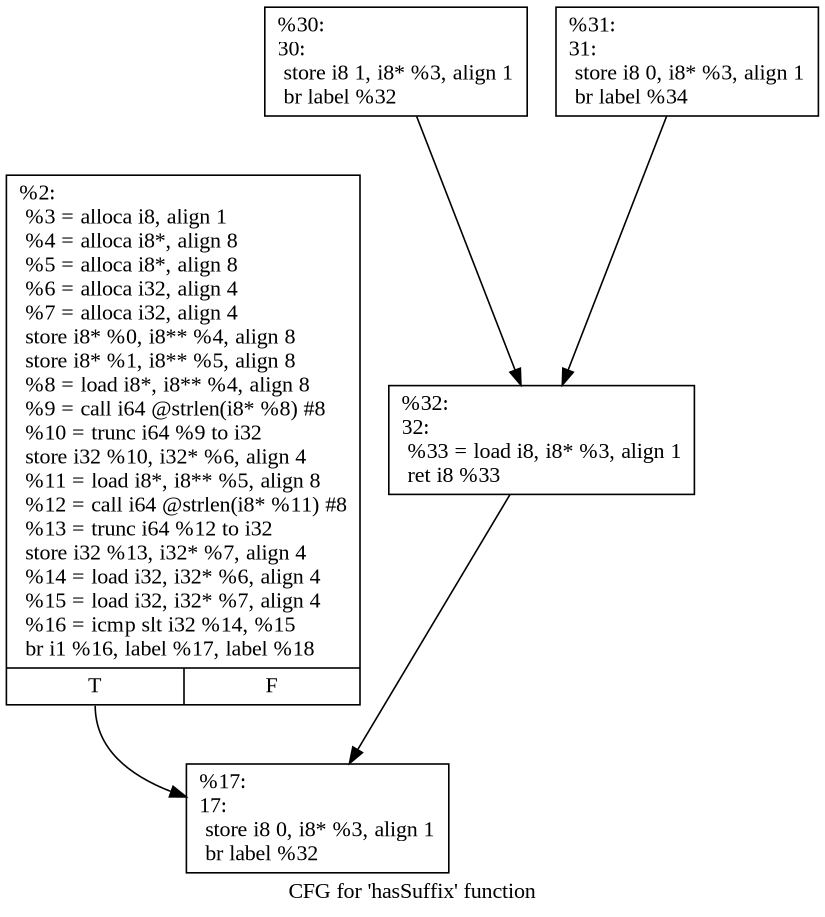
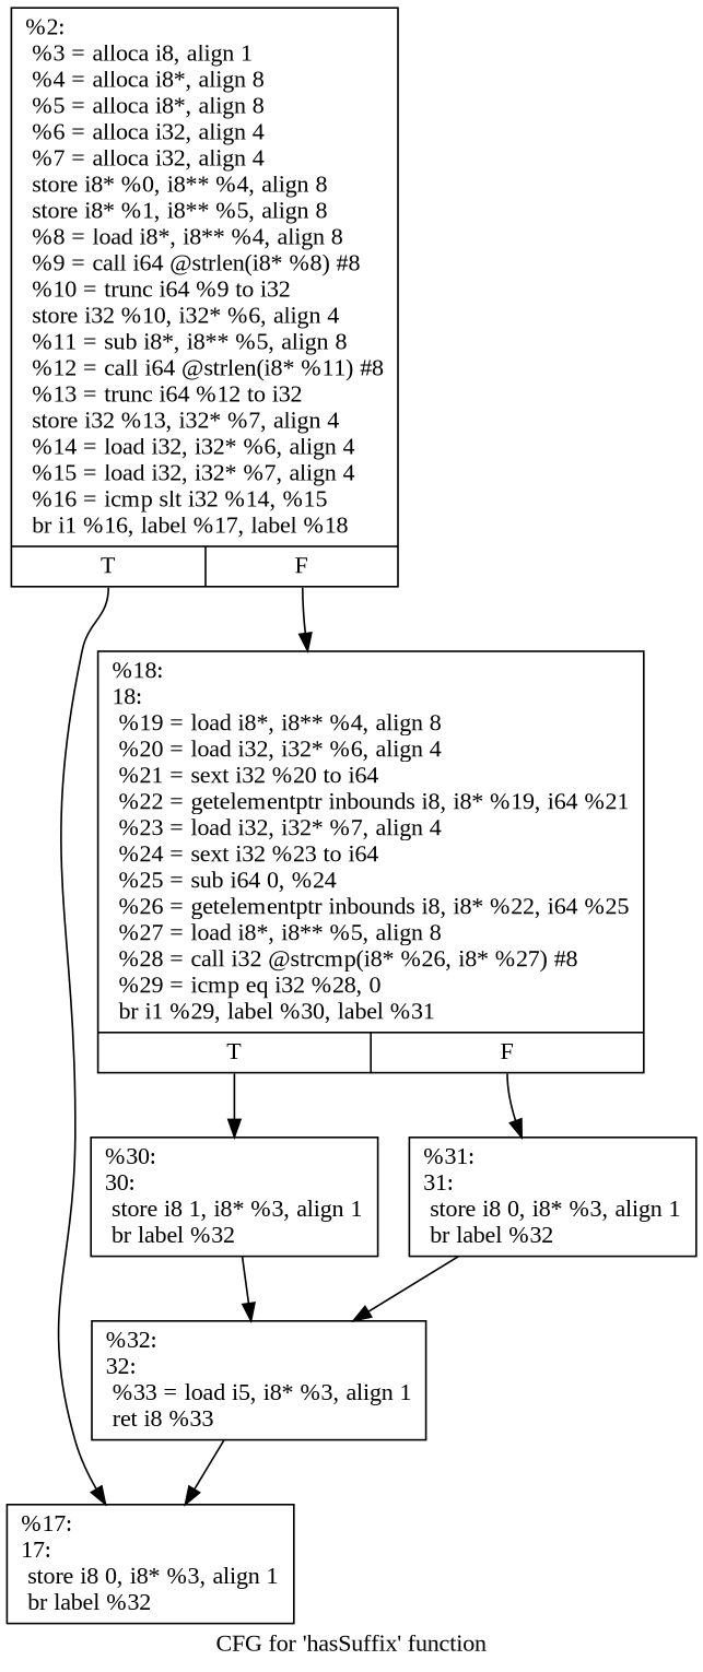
  digraph {
    fontname="Liberation Serif"
    label="CFG for 'hasSuffix' function"
    node [fontname="Liberation Serif" shape=record]
    edge [fontname="Liberation Serif"]
-   n1 [label="{%2:\l  %3 = alloca i8, align 1\l  %4 = alloca i8*, align 8\l  %5 = alloca i8*, align 8\l  %6 = alloca i32, align 4\l  %7 = alloca i32, align 4\l  store i8* %0, i8** %4, align 8\l  store i8* %1, i8** %5, align 8\l  %8 = load i8*, i8** %4, align 8\l  %9 = call i64 @strlen(i8* %8) #8\l  %10 = trunc i64 %9 to i32\l  store i32 %10, i32* %6, align 4\l  %11 = load i8*, i8** %5, align 8\l  %12 = call i64 @strlen(i8* %11) #8\l  %13 = trunc i64 %12 to i32\l  store i32 %13, i32* %7, align 4\l  %14 = load i32, i32* %6, align 4\l  %15 = load i32, i32* %7, align 4\l  %16 = icmp slt i32 %14, %15\l  br i1 %16, label %17, label %18\l|{<s0>T|<s1>F}}"]
+   n1 [label="{%2:\l  %3 = alloca i8, align 1\l  %4 = alloca i8*, align 8\l  %5 = alloca i8*, align 8\l  %6 = alloca i32, align 4\l  %7 = alloca i32, align 4\l  store i8* %0, i8** %4, align 8\l  store i8* %1, i8** %5, align 8\l  %8 = load i8*, i8** %4, align 8\l  %9 = call i64 @strlen(i8* %8) #8\l  %10 = trunc i64 %9 to i32\l  store i32 %10, i32* %6, align 4\l  %11 = sub i8*, i8** %5, align 8\l  %12 = call i64 @strlen(i8* %11) #8\l  %13 = trunc i64 %12 to i32\l  store i32 %13, i32* %7, align 4\l  %14 = load i32, i32* %6, align 4\l  %15 = load i32, i32* %7, align 4\l  %16 = icmp slt i32 %14, %15\l  br i1 %16, label %17, label %18\l|{<s0>T|<s1>F}}"]
    n2 [label="{%17:\l17:                                               \l  store i8 0, i8* %3, align 1\l  br label %32\l}"]
+   n3 [label="{%18:\l18:                                               \l  %19 = load i8*, i8** %4, align 8\l  %20 = load i32, i32* %6, align 4\l  %21 = sext i32 %20 to i64\l  %22 = getelementptr inbounds i8, i8* %19, i64 %21\l  %23 = load i32, i32* %7, align 4\l  %24 = sext i32 %23 to i64\l  %25 = sub i64 0, %24\l  %26 = getelementptr inbounds i8, i8* %22, i64 %25\l  %27 = load i8*, i8** %5, align 8\l  %28 = call i32 @strcmp(i8* %26, i8* %27) #8\l  %29 = icmp eq i32 %28, 0\l  br i1 %29, label %30, label %31\l|{<s0>T|<s1>F}}"]
    n4 [label="{%30:\l30:                                               \l  store i8 1, i8* %3, align 1\l  br label %32\l}"]
-   n5 [label="{%31:\l31:                                               \l  store i8 0, i8* %3, align 1\l  br label %34\l}"]
-   n6 [label="{%32:\l32:                                               \l  %33 = load i8, i8* %3, align 1\l  ret i8 %33\l}"]
+   n5 [label="{%31:\l31:                                               \l  store i8 0, i8* %3, align 1\l  br label %32\l}"]
+   n6 [label="{%32:\l32:                                               \l  %33 = load i5, i8* %3, align 1\l  ret i8 %33\l}"]
    n1 -> n2 [tailport=s0]
+   n1 -> n3 [tailport=s1]
+   n3 -> n4 [tailport=s0]
+   n3 -> n5 [tailport=s1]
    n4 -> n6
    n5 -> n6
    n6 -> n2
  }
